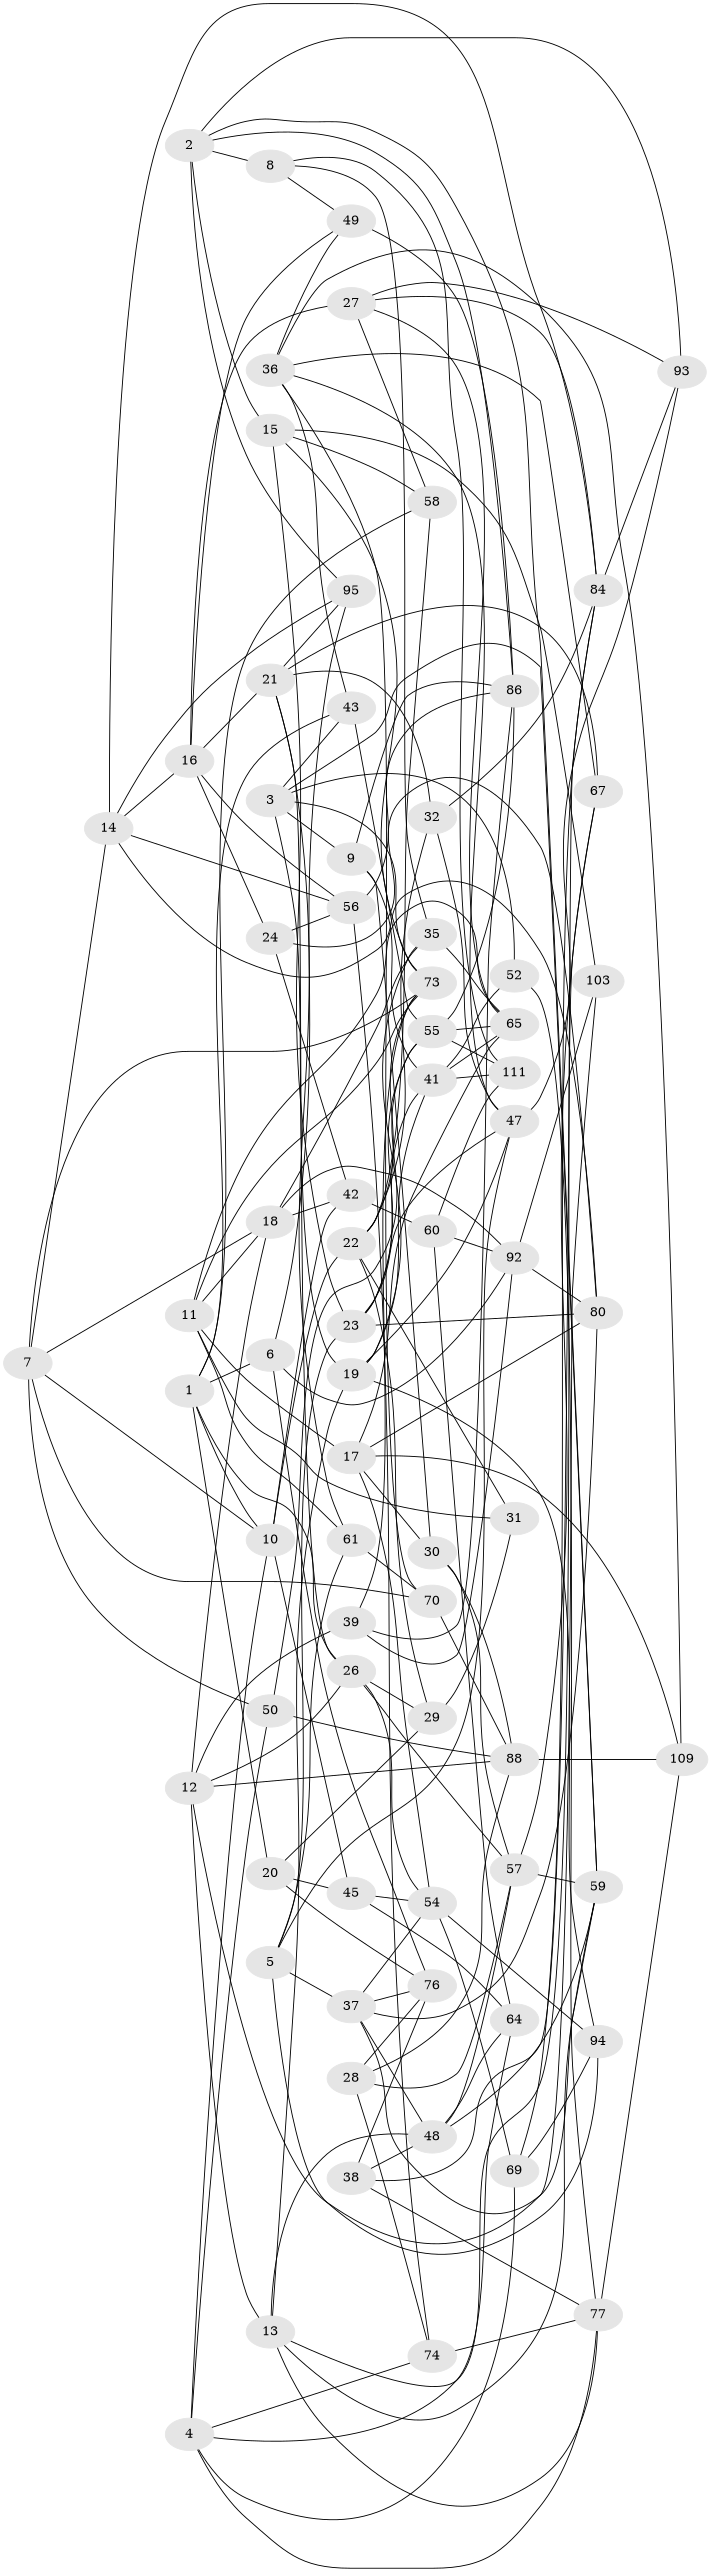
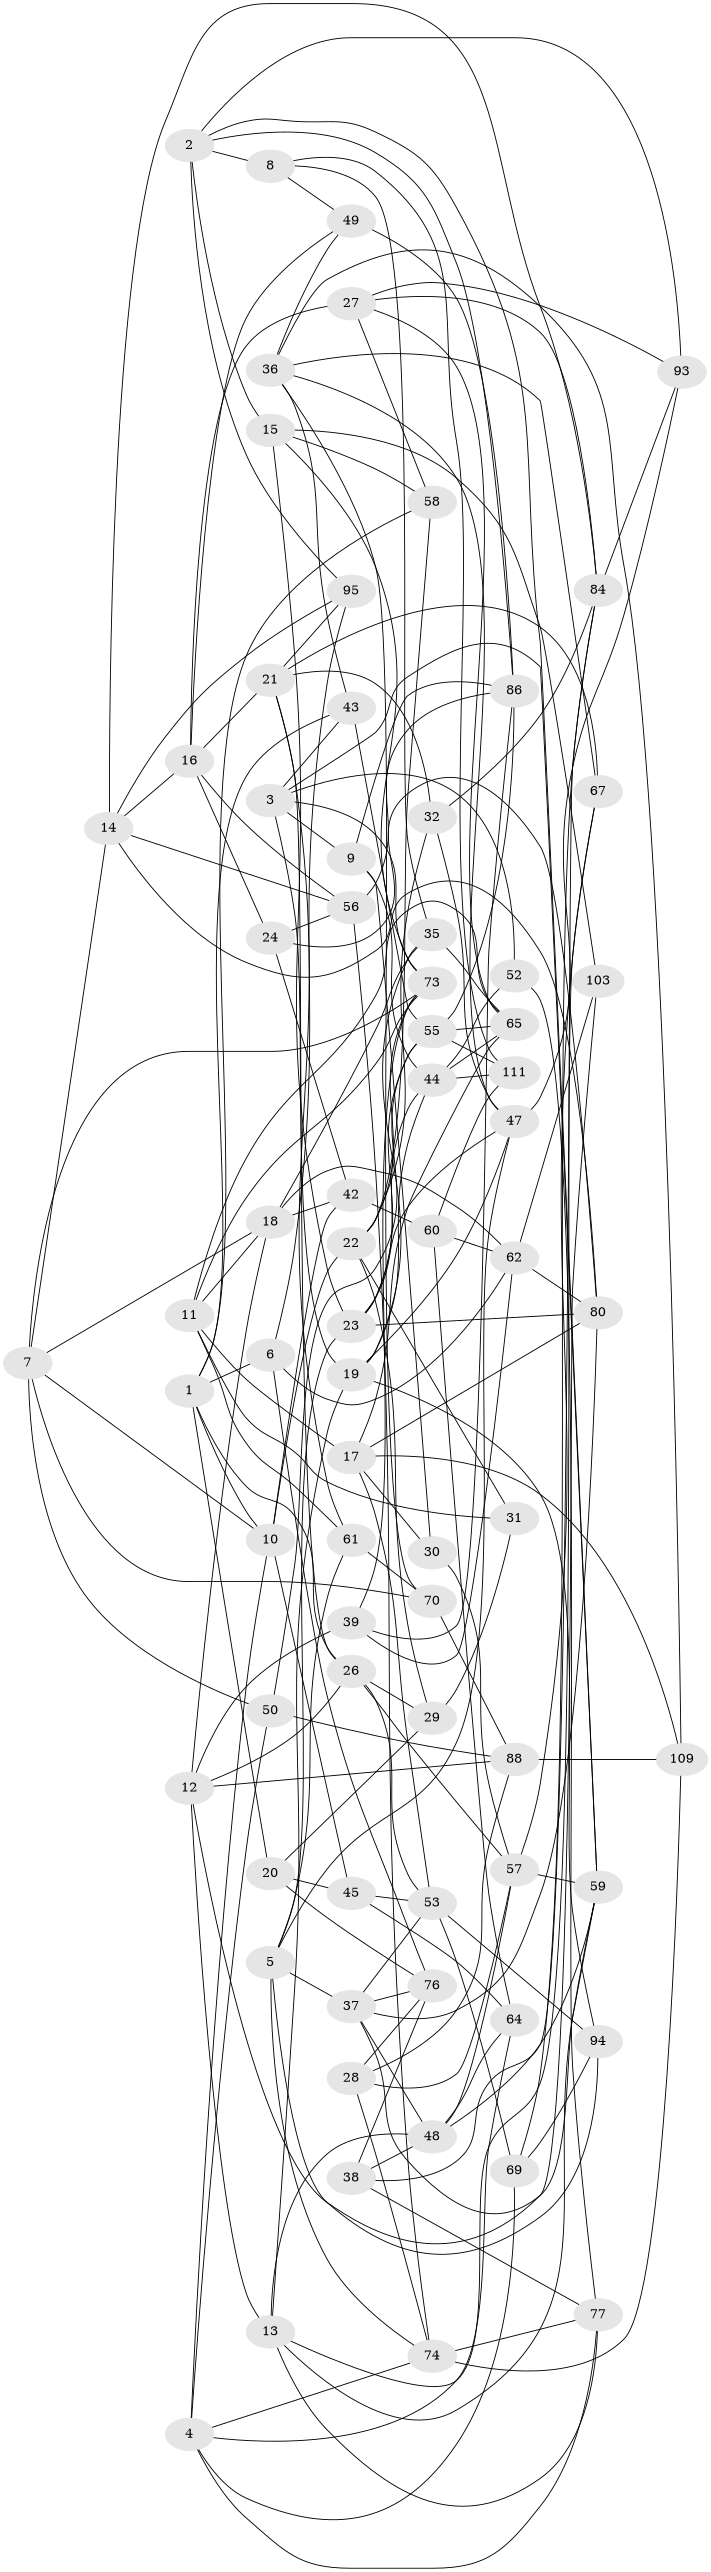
  graph {
    rankdir=LR
    node [color=gray90 style=filled]
    1 [super="+106"]
    6
    10 [super="+46"]
    20
    26 [super="+90"]
    43
    58
    95
-   62 [super="+104" label=92]
+   62 [super="+104"]
    76 [super="+108"]
    22 [super="+68"]
    42
    45
    29
-   53 [super="+54" label=54]
+   53 [super="+54"]
    57 [super="+102"]
    55 [super="+89"]
    2 [super="+79"]
    8
    15 [super="+34"]
    59 [super="+74"]
    86 [super="+96"]
    93
    35
    49
    111
    73 [super="+110"]
    23 [super="+107"]
    103
    3 [super="+97"]
    9
    19 [super="+25"]
    52
    30
-   41 [super="+75"]
+   41 [super="+75" label=44]
    47 [super="+82"]
    94
    77 [super="+87"]
    4 [super="+78"]
    50
    64
    69
    n43 [label=74 super="+81"]
    88 [super="+105"]
    84 [super="+101"]
    109
    5 [super="+112"]
    37 [super="+99"]
    61
    80 [super="+85"]
    48 [super="+63"]
    70
    7 [super="+91"]
    14 [super="+33"]
    18 [super="+113"]
    16 [super="+51"]
    56 [super="+83"]
    65 [super="+72"]
    31
    32
    60
    11 [super="+92"]
    17 [super="+66"]
    12 [super="+98"]
    13 [super="+44"]
    39
    67
    21 [super="+40"]
    24
    27
    28
    36 [super="+100"]
    38
    1 -- 6
    1 -- 10
    1 -- 20
    1 -- 26
    1 -- 43
    1 -- 58
    6 -- 95
    6 -- 62
    6 -- 76
    10 -- 22
    10 -- 42
    10 -- 45
    20 -- 76
    20 -- 45
    20 -- 29
    26 -- 29
    26 -- 53
    26 -- 57
    43 -- 55
    62 -- 103
    62 -- 80
    22 -- 58
    22 -- 29
    22 -- 73
    22 -- 31
    22 -- 32
    42 -- 60
    45 -- 53
    45 -- 64
    29 -- 31
    53 -- 94
    53 -- 69
    57 -- 59
    57 -- 67
    55 -- 86
    55 -- 111
    55 -- 65
    2 -- 95
    2 -- 8
    2 -- 15
    2 -- 59
    2 -- 86
    2 -- 93
    8 -- 35
    8 -- 49
    8 -- 111
    15 -- 58
    15 -- 73
    15 -- 23
    15 -- 103 [weight=2]
    35 -- 65
    49 -- 86
    23 -- 55
    23 -- 41
    23 -- 47
    23 -- 80
    3 -- 43
    3 -- 59
    3 -- 73
    3 -- 9
    3 -- 19
    3 -- 52
    9 -- 86
    9 -- 30
    9 -- 41
    19 -- 35
    19 -- 41
    19 -- 47
    19 -- 94
    52 -- 77
    30 -- 57
-   30 -- 88
    41 -- 111
    41 -- 52
    41 -- 65
    47 -- 93
-   77 -- 109
+   n43 -- 109
    4 -- 10
    4 -- 77
    4 -- 50
    4 -- 64
    4 -- 69
    4 -- n43
    50 -- 55
    50 -- 88
    69 -- 94
    69 -- 84
    n43 -- 77
    88 -- 109
    84 -- 93
    5 -- 23
    5 -- 47
    5 -- 94
+   5 -- n43
    5 -- 37
    5 -- 61
    37 -- 76
    37 -- 53
    37 -- 59
    37 -- 80
    37 -- 48
    61 -- 70
    48 -- 57
    48 -- 59
    48 -- 64
    70 -- 88
    7 -- 10
    7 -- 73
    7 -- 50
    7 -- 70
    7 -- 14
    7 -- 18
    14 -- 95
    14 -- 84
    14 -- 80
    14 -- 16
    14 -- 56
    18 -- 62
    18 -- 42
    18 -- 35
    16 -- 49
    16 -- 56
    16 -- 21
    16 -- 24
    16 -- 27
    56 -- 86
    56 -- n43 [weight=2]
    32 -- 47
    32 -- 84
    60 -- 62
    60 -- 111
    60 -- 64
    11 -- 73
    11 -- 61
    11 -- 18
    11 -- 65
    11 -- 31
    11 -- 17
    17 -- 53
    17 -- 30
    17 -- 109
    17 -- 80
    17 -- 65
    12 -- 26
    12 -- 103
    12 -- 88
    12 -- 18
    12 -- 13
    12 -- 39
    13 -- 59
    13 -- 19
    13 -- 77
    13 -- 48
    13 -- 67
    39 -- 62
    39 -- 86
    39 -- 73
    21 -- 26
    21 -- 95
    21 -- 61
    21 -- 32
    21 -- 67
    24 -- 42
    24 -- 80
    24 -- 56
    27 -- 58
    27 -- 93
    27 -- 84
    27 -- 65
    28 -- 76
    28 -- 57
    28 -- n43
    28 -- 88
    36 -- 43
    36 -- 49
    36 -- 47
    36 -- 109
    36 -- 70
    36 -- 67
    38 -- 76
    38 -- 77
    38 -- 84
    38 -- 48
  }
